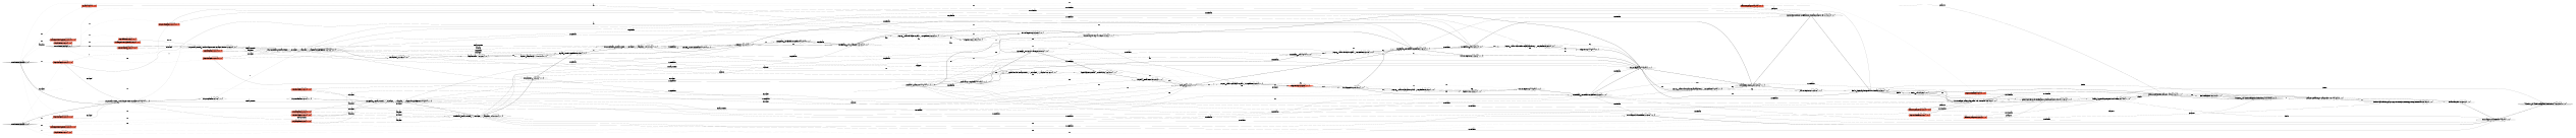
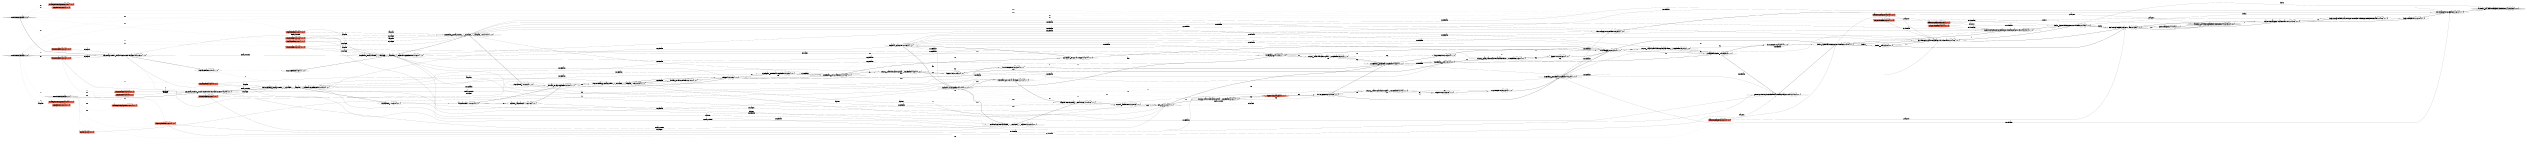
  digraph {
    rankdir=LR
    node [fillcolor=white shape=ellipse style=filled]
    edge [style=solid]
    n1 [label="String secondaryMountPoint = mountService.getMountPoint(secStorageUrl,null)@@@3@@@['1', '1', '0']"]
    n2 [label="String srcOVAFileName@@@4@@@['1', '1', '0']"]
    n3 [label="String secondaryMountPoint = _mountService.getMountPoint(secStorageUrl,nfsVersion)@@@3@@@['0', '0', '1']"]
    n4 [label="srcOVFFileName = secondaryMountPoint + \"/\" + secStorageDir + \"/\" + backupName + \".ovf\"@@@7@@@['1', '1', '0']"]
    n5 [label="result != null@@@21@@@['1', '1', '1']" shape=diamond]
    n6 [label="srcOVAFileName = secondaryMountPoint + \"/\" + secStorageDir + \"/\" + backupName + \".\" + ImageFormat.OVA.getFileExtension()@@@6@@@['1', '1', '0']"]
    n7 [label="String srcOVFFileName@@@5@@@['1', '1', '0']"]
    n8 [label="String srcOVAFileName = secondaryMountPoint + \"/\" + secStorageDir + \"/\" + backupName + \".\" + ImageFormat.OVA.getFileExtension()@@@4@@@['0', '0', '1']"]
    n9 [label="command.setWorkDir(secondaryMountPoint + \"/\" + secStorageDir + \"/\" + snapshotDir)@@@18@@@['0', '0', '1']"]
    n10 [label="String srcOVFFileName = secondaryMountPoint + \"/\" + secStorageDir + \"/\" + backupName + \".ovf\"@@@10@@@['1', '1', '1']"]
    n11 [label="throw new Exception(\"Unable to create container VM for volume creation\")@@@44@@@['1', '0', '1']"]
    n12 [label="hyperHost.importVmFromOVF(srcOVFFileName,newVolumeName,primaryDsMo,\"thin\",null)@@@43@@@['0', '1', '0']"]
    n13 [label="throw new Exception(msg)@@@37@@@['1', '1', '1']"]
    n14 [label="return _storage.getSize(srcOVFFileName)@@@52@@@['1', '1', '0']"]
    n15 [label="srcOVFFileName == null && ovafile.exists()@@@14@@@['1', '1', '1']" shape=diamond]
    n16 [label="return _storage.getSize(srcOVFFileName)@@@50@@@['1', '0', '0']"]
    n17 [label="String snapshotDir = \"\"@@@8@@@['1', '1', '0']"]
    n18 [label="srcOVFFileName = getOVFFilePath(srcOVAFileName)@@@32@@@['1', '1', '1']"]
    n19 [fillcolor=tomato label="s_logger.error(msg)@@@23@@@['1', '1', '1']"]
    n20 [label="throw new Exception(msg)@@@24@@@['1', '1', '1']"]
    n21 [label="String msg = \"Unable to unpack snapshot OVA file at: \" + srcOVAFileName@@@22@@@['1', '1', '1']"]
    n22 [label="String msg = \"Unable to find snapshot OVA file at: \" + srcOVAFileName@@@31@@@['1', '1', '0']"]
    n23 [label="String msg = \"Unable to unpack snapshot OVA file at: \" + srcOVAFileName@@@24@@@['1', '1', '0']"]
    n24 [label="srcOVFFileName = getOVFFilePath(srcOVAFileName)@@@28@@@['1', '1', '0']"]
    n25 [label="String result = command.execute()@@@20@@@['1', '1', '1']"]
    n26 [label="!ovfFile.exists()@@@12@@@['1', '1', '1']" shape=diamond]
    n27 [label="String msg = \"Unable to locate OVF file in template package directory: \" + srcOVAFileName@@@37@@@['1', '1', '0']"]
    n28 [label="command.add(\"--no-same-owner\")@@@16@@@['1', '1', '1']"]
    n29 [fillcolor=tomato label="long wait@@@2@@@['0', '1', '0']" shape=box]
    n30 [label="Script command = new Script(\"tar\",wait,s_logger)@@@17@@@['1', '1', '0']"]
    n31 [label="s_logger.info(\"Executing command: \" + command.toString())@@@19@@@['1', '1', '1']"]
    n32 [label="Script command = new Script(\"tar\",0,s_logger)@@@15@@@['1', '1', '1']"]
    n33 [label="throw new Exception(msg)@@@33@@@['1', '1', '0']" shape=box]
    n34 [label="srcOVFFileName == null@@@34@@@['0', '0', '1']" shape=diamond]
    n35 [label="hyperHost.importVmFromOVF(srcOVFFileName,newVolumeName,primaryDsMo,\"thin\")@@@41@@@['0', '0', '1']"]
    n36 [label="VirtualMachineMO clonedVm = null@@@39@@@['1', '1', '1']"]
    n37 [label="String msg = \"Unable to locate OVF file in template package directory: \" + srcOVAFileName@@@35@@@['0', '0', '1']"]
    n38 [label="s_logger.error(msg)@@@36@@@['0', '0', '1']"]
    n39 [label="clonedVm = hyperHost.findVmOnHyperHost(newVolumeName)@@@42@@@['1', '1', '1']"]
    n40 [label="snapshotDir = backupName.split(\"/\")(0(@@@7@@@['0', '0', '1']"]
    n41 [label="File ovafile = new File(srcOVAFileName)@@@9@@@['1', '1', '1']"]
    n42 [fillcolor=lightgray label="{if (clonedVm != null) {clonedVm.detachAllDisks()clonedVm.destroy()}}@@@49@@@['1', '0', '1']"]
    n43 [label="clonedVm == null@@@43@@@['0', '0', '1']" shape=diamond]
    n44 [label="!primaryDsMo.getDatastoreType().equalsIgnoreCase(\"VVOL\")@@@48@@@['0', '1', '0']" shape=diamond]
    n45 [label="clonedVm.moveAllVmDiskFiles(primaryDsMo,\"\",false)@@@46@@@['1', '1', '1']"]
    n46 [label="clonedVm = hyperHost.findVmOnHyperHost(newVolumeName)@@@44@@@['1', '1', '0']"]
    n47 [label="throw new Exception(msg)@@@26@@@['1', '1', '0']"]
    n48 [label="s_logger.error(msg)@@@25@@@['1', '1', '0']"]
    n49 [fillcolor=tomato label="VmwareHypervisorHost hyperHost@@@2@@@['1', '0', '0']" shape=box]
    n50 [label="clonedVm.moveAllVmDiskFiles(primaryDsMo,HypervisorHostHelper.VSPHERE_DATASTORE_BASE_FOLDER,false)@@@49@@@['0', '1', '0']"]
    n51 [label="clonedVm.detachAllDisks()@@@51@@@['0', '1', '0']"]
    n52 [label="srcOVFFileName == null@@@30@@@['1', '1', '0']" shape=diamond]
    n53 [label="throw new Exception(msg)@@@39@@@['1', '1', '0']"]
    n54 [fillcolor=tomato label="String nfsVersion@@@2@@@['0', '0', '1']" shape=box]
    n55 [fillcolor=tomato label="String backupName@@@2@@@['0', '1', '0']" shape=box]
    n56 [label="String msg = \"Unable to find snapshot OVA file at: \" + srcOVAFileName@@@28@@@['0', '0', '1']"]
    n57 [label="s_logger.error(msg)@@@29@@@['0', '0', '1']"]
    n58 [label="throw new Exception(msg)@@@30@@@['0', '0', '1']"]
    n59 [label="command.add(\"-xf\",srcOVAFileName)@@@17@@@['1', '1', '1']"]
    n60 [label="srcOVFFileName = getOVFFilePath(srcOVAFileName)@@@13@@@['0', '0', '1']"]
    n61 [label="String snapshotDir = \"\"@@@5@@@['0', '0', '1']"]
    n62 [label="File ovfFile = new File(srcOVFFileName)@@@11@@@['0', '0', '1']"]
    n63 [fillcolor=tomato label="String secStorageDir@@@2@@@['0', '1', '0']" shape=box]
    n64 [fillcolor=tomato label="VmwareHypervisorHost hyperHost@@@2@@@['0', '1', '0']" shape=box]
    n65 [label="clonedVm.detachAllDisks()@@@47@@@['1', '1', '1']"]
    n66 [fillcolor=tomato label="String secStorageUrl@@@2@@@['1', '0', '0']" shape=box]
    n67 [fillcolor=tomato label="String secStorageUrl@@@2@@@['1', '1', '0']" shape=box]
    n68 [fillcolor=tomato label="String newVolumeName@@@2@@@['0', '0', '1']" shape=box]
    n69 [fillcolor=lightgray label="restoreVolumeFromSecStorage['1', '0', '0']" shape=diamond]
    n70 [fillcolor=tomato label="String nfsVersion@@@2@@@['1', '0', '0']" shape=box]
    n71 [fillcolor=tomato label="String newVolumeName@@@2@@@['1', '0', '0']" shape=box]
    n72 [fillcolor=tomato label="String secStorageDir@@@2@@@['1', '0', '0']" shape=box]
    n73 [fillcolor=tomato label="DatastoreMO primaryDsMo@@@2@@@['1', '0', '0']" shape=box]
    n74 [fillcolor=tomato label="String backupName@@@2@@@['1', '0', '0']" shape=box]
    n75 [fillcolor=lightgray label="{if (clonedVm != null) {clonedVm.detachAllDisks()clonedVm.destroy()}}@@@54@@@['0', '1', '0']"]
    n76 [label="backupName.contains(\"/\")@@@6@@@['0', '0', '1']" shape=diamond]
    n77 [fillcolor=lightgray label="restoreVolumeFromSecStorage['0', '0', '1']" shape=diamond]
    n78 [fillcolor=tomato label="DatastoreMO primaryDsMo@@@2@@@['0', '0', '1']" shape=box]
    n79 [fillcolor=tomato label="String backupName@@@2@@@['0', '0', '1']" shape=box]
    n80 [fillcolor=tomato label="VmwareHypervisorHost hyperHost@@@2@@@['0', '0', '1']" shape=box]
    n81 [fillcolor=tomato label="String secStorageDir@@@2@@@['0', '0', '1']" shape=box]
    n82 [fillcolor=tomato label="String secStorageUrl@@@2@@@['0', '0', '1']" shape=box]
    n83 [fillcolor=tomato label="String newVolumeName@@@2@@@['0', '1', '0']" shape=box]
    n84 [fillcolor=tomato label="String nfsVersion@@@2@@@['0', '1', '0']" shape=box]
    n85 [fillcolor=lightgray label="restoreVolumeFromSecStorage['0', '1', '0']" shape=diamond]
    n86 [fillcolor=tomato label="DatastoreMO primaryDsMo@@@2@@@['0', '1', '0']" shape=box]
    n1 -> n2 [style=bold]
    n1 -> n3 [label=0 style=dashed]
    n1 -> n4 [label=secondaryMountPoint]
    n1 -> n5 [label=secondaryMountPoint]
    n1 -> n6 [label=secondaryMountPoint]
    n2 -> n7 [style=dotted]
    n2 -> n8 [label=0 style=dashed]
    n3 -> n8 [label=secondaryMountPoint]
    n3 -> n8 [style=bold]
    n3 -> n9 [label=secondaryMountPoint]
    n3 -> n10 [label=secondaryMountPoint]
    n4 -> n11 [label=srcOVFFileName]
    n4 -> n12 [label=srcOVFFileName]
    n4 -> n13 [label=srcOVFFileName]
    n4 -> n14 [label=srcOVFFileName]
    n4 -> n15 [label=srcOVFFileName]
    n4 -> n16 [label=srcOVFFileName]
    n4 -> n17 [style=bold]
    n5 -> n18 [style=bold]
-   n5 -> n19 [label=true style=dotted]
+   n5 -> n19 [label=secondaryMountPoint style=dotted]
    n5 -> n20 [label=secStorageDir style=dotted]
    n5 -> n21 [style=bold]
    n5 -> n21 [label=true style=dotted]
    n6 -> n4 [style=bold]
    n6 -> n22 [label=srcOVAFileName]
    n6 -> n23 [label=srcOVAFileName]
    n6 -> n24 [label=srcOVAFileName]
    n6 -> n25 [label=srcOVAFileName]
    n6 -> n26 [label=srcOVAFileName]
    n6 -> n27 [label=srcOVAFileName]
    n6 -> n28 [label=srcOVAFileName]
    n7 -> n6 [style=bold]
    n8 -> n18 [label=srcOVAFileName]
    n8 -> n21 [label=srcOVAFileName]
    n8 -> n37 [label=srcOVAFileName]
    n8 -> n41 [label=srcOVAFileName]
    n8 -> n56 [label=srcOVAFileName]
    n8 -> n59 [label=srcOVAFileName]
    n8 -> n60 [label=srcOVAFileName]
    n8 -> n61 [style=bold]
    n9 -> n31 [style=bold]
    n10 -> n5 [label=snapshotDir]
    n10 -> n26 [style=bold]
    n10 -> n34 [label=srcOVFFileName]
    n10 -> n35 [label=srcOVFFileName]
    n10 -> n62 [style=bold]
    n10 -> n62 [label=srcOVFFileName]
    n11 -> n12 [label=0 style=dashed]
    n11 -> n45 [style=bold]
    n11 -> n46 [style=bold]
    n12 -> n46 [style=bold]
    n13 -> n27 [label=true style=dotted]
    n13 -> n27 [style=bold]
    n13 -> n36 [style=bold]
    n13 -> n36 [label=true style=dotted]
    n13 -> n39 [style=bold]
    n13 -> n53 [label=true style=dotted]
    n14 -> n75 [style=bold]
    n15 -> n5 [label=true style=dotted]
    n15 -> n9 [label=true style=dotted]
    n15 -> n25 [label=true style=dotted]
    n15 -> n28 [label=true style=dotted]
    n15 -> n31 [label=true style=dotted]
    n15 -> n32 [label=true style=dotted]
    n15 -> n32 [style=bold]
    n15 -> n56 [style=bold]
    n15 -> n56 [label=false style=dotted]
    n15 -> n57 [label=false style=dotted]
    n15 -> n58 [label=false style=dotted]
    n15 -> n59 [label=true style=dotted]
    n16 -> n14 [style=bold]
    n17 -> n5 [label=snapshotDir]
    n17 -> n41 [style=bold]
    n18 -> n33 [style=bold]
    n18 -> n34 [label=srcOVFFileName]
    n18 -> n34 [style=bold]
    n18 -> n35 [label=srcOVFFileName]
    n19 -> n20 [label=result]
    n19 -> n20 [style=bold]
    n20 -> n18 [style=bold]
    n20 -> n23 [label=true style=dotted]
    n20 -> n23 [style=bold]
    n20 -> n24 [style=bold]
    n20 -> n47 [label=true style=dotted]
    n20 -> n48 [label=true style=dotted]
    n21 -> n19 [label=msg]
    n21 -> n19 [style=bold]
    n21 -> n20 [label=msg]
    n22 -> n18 [label=msg]
    n22 -> n18 [style=bold]
    n22 -> n33 [label=msg]
    n23 -> n47 [label=msg]
    n23 -> n48 [style=bold]
    n23 -> n48 [label=msg]
    n24 -> n11 [label=srcOVFFileName]
    n24 -> n12 [label=srcOVFFileName]
    n24 -> n13 [label=srcOVFFileName]
    n24 -> n13 [style=bold]
    n24 -> n14 [label=srcOVFFileName]
    n24 -> n16 [label=srcOVFFileName]
    n25 -> n5 [style=bold]
    n25 -> n5 [label=result]
    n26 -> n15 [label=true style=dotted]
    n26 -> n15 [style=bold]
    n26 -> n18 [label=true style=dotted]
    n26 -> n34 [style=bold]
    n26 -> n60 [label=true style=dotted]
    n26 -> n60 [style=bold]
    n27 -> n36 [style=bold]
    n27 -> n36 [label=msg]
    n27 -> n53 [label=msg]
    n28 -> n11 [label=srcOVFFileName]
    n28 -> n12 [label=srcOVFFileName]
    n28 -> n13 [label=srcOVFFileName]
    n28 -> n14 [label=srcOVFFileName]
    n28 -> n16 [label=srcOVFFileName]
    n28 -> n52 [label=srcOVFFileName]
    n28 -> n59 [label=srcOVFFileName]
    n28 -> n59 [style=bold]
    n29 -> n30 [label=wait]
    n30 -> n31 [style=bold]
    n30 -> n32 [label=0 style=dashed]
    n31 -> n25 [style=bold]
    n32 -> n13 [style=bold]
    n32 -> n28 [label=true style=dotted]
    n32 -> n28 [style=bold]
    n32 -> n59 [label=true style=dotted]
    n33 -> n13 [style=bold]
    n34 -> n13 [label=true style=dotted]
    n34 -> n36 [style=bold]
    n34 -> n37 [label=true style=dotted]
    n34 -> n37 [style=bold]
    n34 -> n38 [label=true style=dotted]
    n35 -> n39 [style=bold]
    n36 -> n35 [style=bold]
    n36 -> n53 [style=bold]
    n37 -> n13 [label=msg]
    n37 -> n38 [style=bold]
    n37 -> n38 [label=msg]
    n38 -> n13 [style=bold]
    n39 -> n11 [style=bold]
    n39 -> n12 [style=bold]
    n39 -> n42 [label=clonedVm]
    n39 -> n43 [style=bold]
    n39 -> n43 [label=clonedVm]
    n40 -> n9 [label=snapshotDir]
    n40 -> n41 [style=bold]
    n41 -> n10 [label=true style=dotted]
    n41 -> n10 [style=bold]
    n41 -> n26 [style=bold]
    n42 -> n44 [label=0 style=dashed]
    n43 -> n11 [label=true style=dotted]
    n43 -> n11 [style=bold]
    n43 -> n45 [style=bold]
    n44 -> n50 [label=true style=dotted]
    n44 -> n50 [style=bold]
    n44 -> n51 [style=bold]
    n45 -> n42 [style=bold]
    n45 -> n44 [style=bold]
    n45 -> n65 [style=bold]
    n45 -> n65 [label=true style=dotted]
    n46 -> n14 [label=clonedVm]
    n46 -> n45 [style=bold]
    n46 -> n45 [label=clonedVm]
    n46 -> n75 [label=clonedVm]
    n47 -> n24 [style=bold]
    n48 -> n47 [style=bold]
    n50 -> n51 [style=bold]
    n51 -> n14 [style=bold]
    n52 -> n13 [style=bold]
    n52 -> n18 [label=true style=dotted]
    n52 -> n22 [style=bold]
    n52 -> n22 [label=true style=dotted]
    n52 -> n33 [label=true style=dotted]
    n53 -> n39 [style=bold]
    n54 -> n3 [label=nfsVersion]
    n55 -> n4 [label=backupName]
    n55 -> n6 [label=backupName]
    n56 -> n57 [style=bold]
    n56 -> n57 [label=msg]
    n56 -> n58 [label=msg]
    n57 -> n58 [style=bold]
    n58 -> n18 [style=bold]
    n59 -> n5 [label=true style=dotted]
    n59 -> n9 [style=bold]
    n59 -> n19 [label=true style=dotted]
    n59 -> n20 [label=true style=dotted]
    n59 -> n21 [label=true style=dotted]
    n59 -> n24 [label=true style=dotted]
    n59 -> n25 [label=true style=dotted]
    n59 -> n30 [style=bold]
    n59 -> n30 [label=true style=dotted]
    n59 -> n31 [label=true style=dotted]
    n59 -> n52 [label=false style=dotted]
    n59 -> n52 [style=bold]
    n60 -> n15 [label=srcOVFFileName]
    n60 -> n15 [style=bold]
    n61 -> n9 [label=snapshotDir]
    n61 -> n76 [style=bold]
    n62 -> n26 [style=bold]
    n63 -> n4 [label=secStorageDir]
-   n63 -> n5 [label=secStorageDir]
+   n63 -> n52 [label=secStorageDir]
    n63 -> n6 [label=secStorageDir]
    n65 -> n42 [style=bold]
    n65 -> n44 [style=bold]
    n66 -> n1 [label=secStorageUrl]
    n67 -> n1 [label=secStorageUrl]
    n67 -> n30 [label=wait]
    n67 -> n68 [label=0 style=dashed]
    n68 -> n35 [label=newVolumeName]
    n68 -> n39 [label=newVolumeName]
    n69 -> n1 [style=bold]
    n69 -> n49 [label=true style=dotted]
    n69 -> n66 [label=true style=dotted]
-   n69 -> n67 [label=secStorageUrl style=dotted]
+   n69 -> n67 [label=true style=dotted]
    n69 -> n70 [label=true style=dotted]
    n69 -> n71 [label=true style=dotted]
    n69 -> n72 [label=true style=dotted]
    n69 -> n73 [label=true style=dotted]
    n69 -> n74 [label=true style=dotted]
    n71 -> n11 [label=newVolumeName]
    n71 -> n46 [label=newVolumeName]
    n72 -> n4 [label=secStorageDir]
    n72 -> n5 [label=secStorageDir]
    n72 -> n6 [label=secStorageDir]
    n73 -> n11 [label=primaryDsMo]
    n73 -> n42 [label=primaryDsMo]
    n74 -> n4 [label=backupName]
    n74 -> n6 [label=backupName]
    n76 -> n40 [label=true style=dotted]
    n76 -> n40 [style=bold]
    n76 -> n41 [style=bold]
    n77 -> n3 [style=bold]
    n77 -> n54 [label=true style=dotted]
    n77 -> n68 [label=true style=dotted]
    n77 -> n78 [label=true style=dotted]
    n77 -> n79 [label=true style=dotted]
    n77 -> n80 [label=true style=dotted]
    n77 -> n81 [label=true style=dotted]
    n77 -> n82 [label=true style=dotted]
    n78 -> n35 [label=primaryDsMo]
    n78 -> n45 [label=primaryDsMo]
    n79 -> n8 [label=backupName]
    n79 -> n10 [label=backupName]
    n81 -> n8 [label=secStorageDir]
    n81 -> n9 [label=secStorageDir]
    n81 -> n10 [label=secStorageDir]
    n82 -> n3 [label=secStorageUrl]
    n83 -> n12 [label=newVolumeName]
    n83 -> n46 [label=newVolumeName]
    n85 -> n1 [style=bold]
    n85 -> n29 [label=true style=dotted]
    n85 -> n55 [label=true style=dotted]
    n85 -> n63 [label=true style=dotted]
    n85 -> n64 [label=true style=dotted]
    n85 -> n67 [label=true style=dotted]
    n85 -> n83 [label=true style=dotted]
    n85 -> n84 [label=backupName style=dotted]
    n85 -> n86 [label=true style=dotted]
    n86 -> n12 [label=primaryDsMo]
    n86 -> n50 [label=primaryDsMo]
  }
